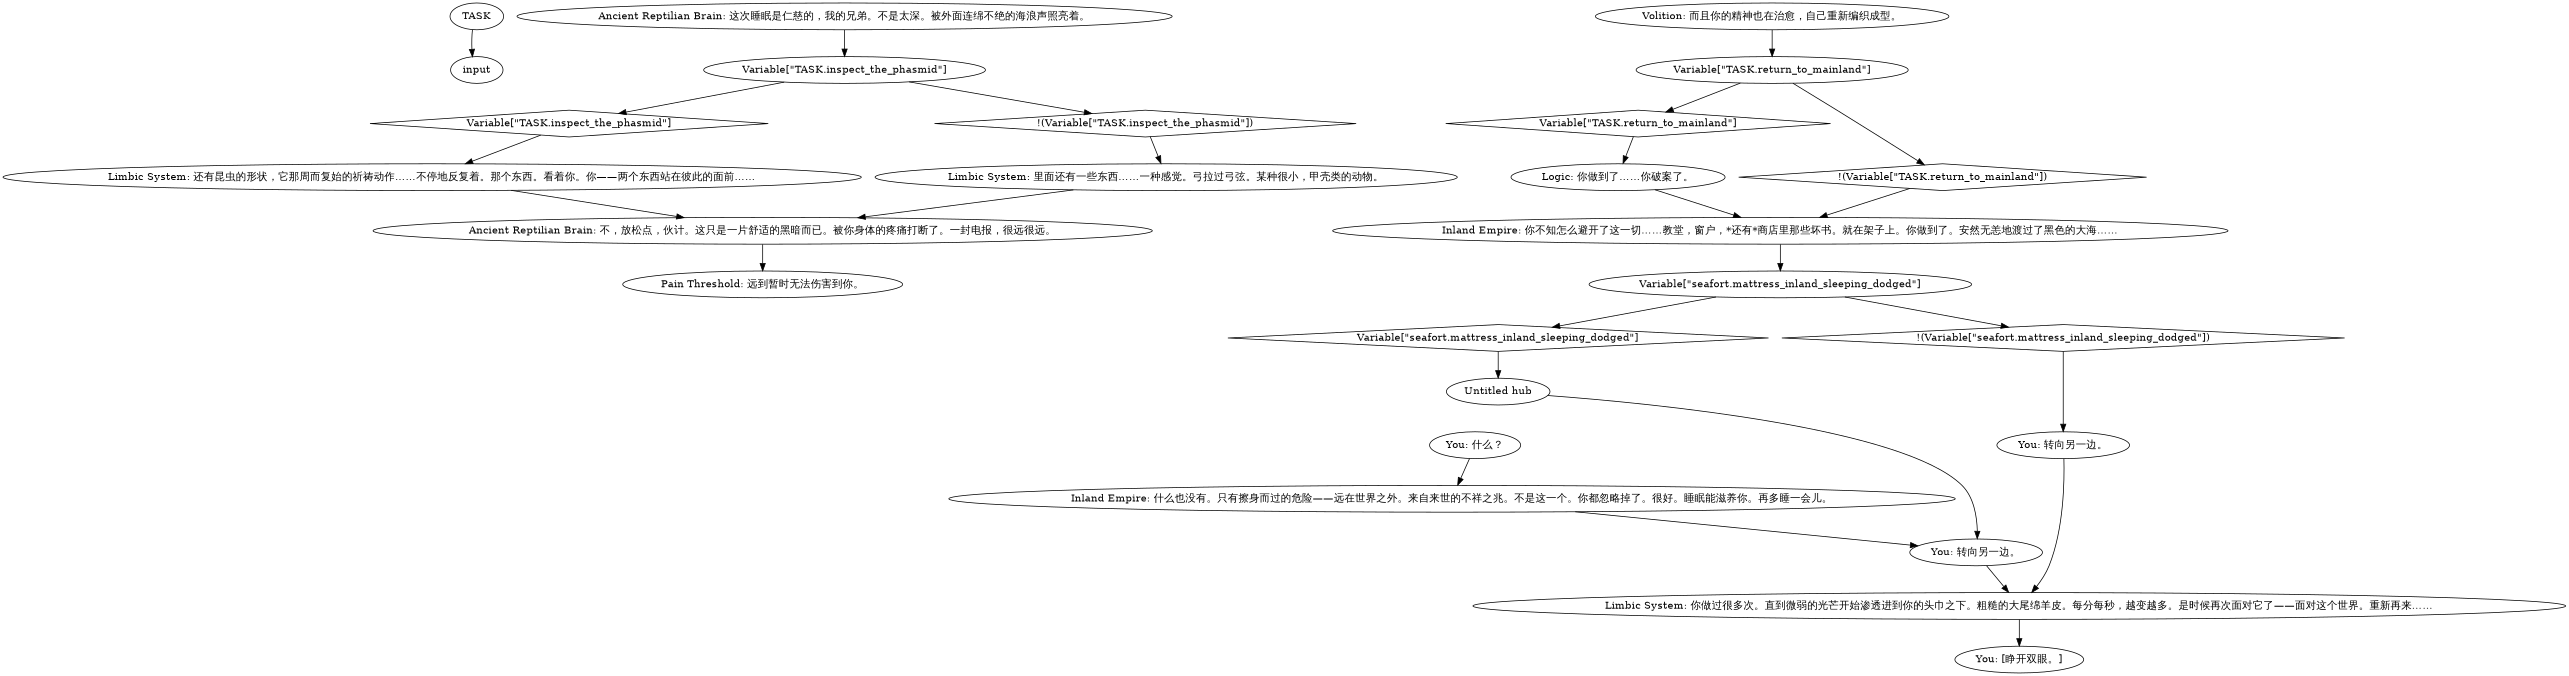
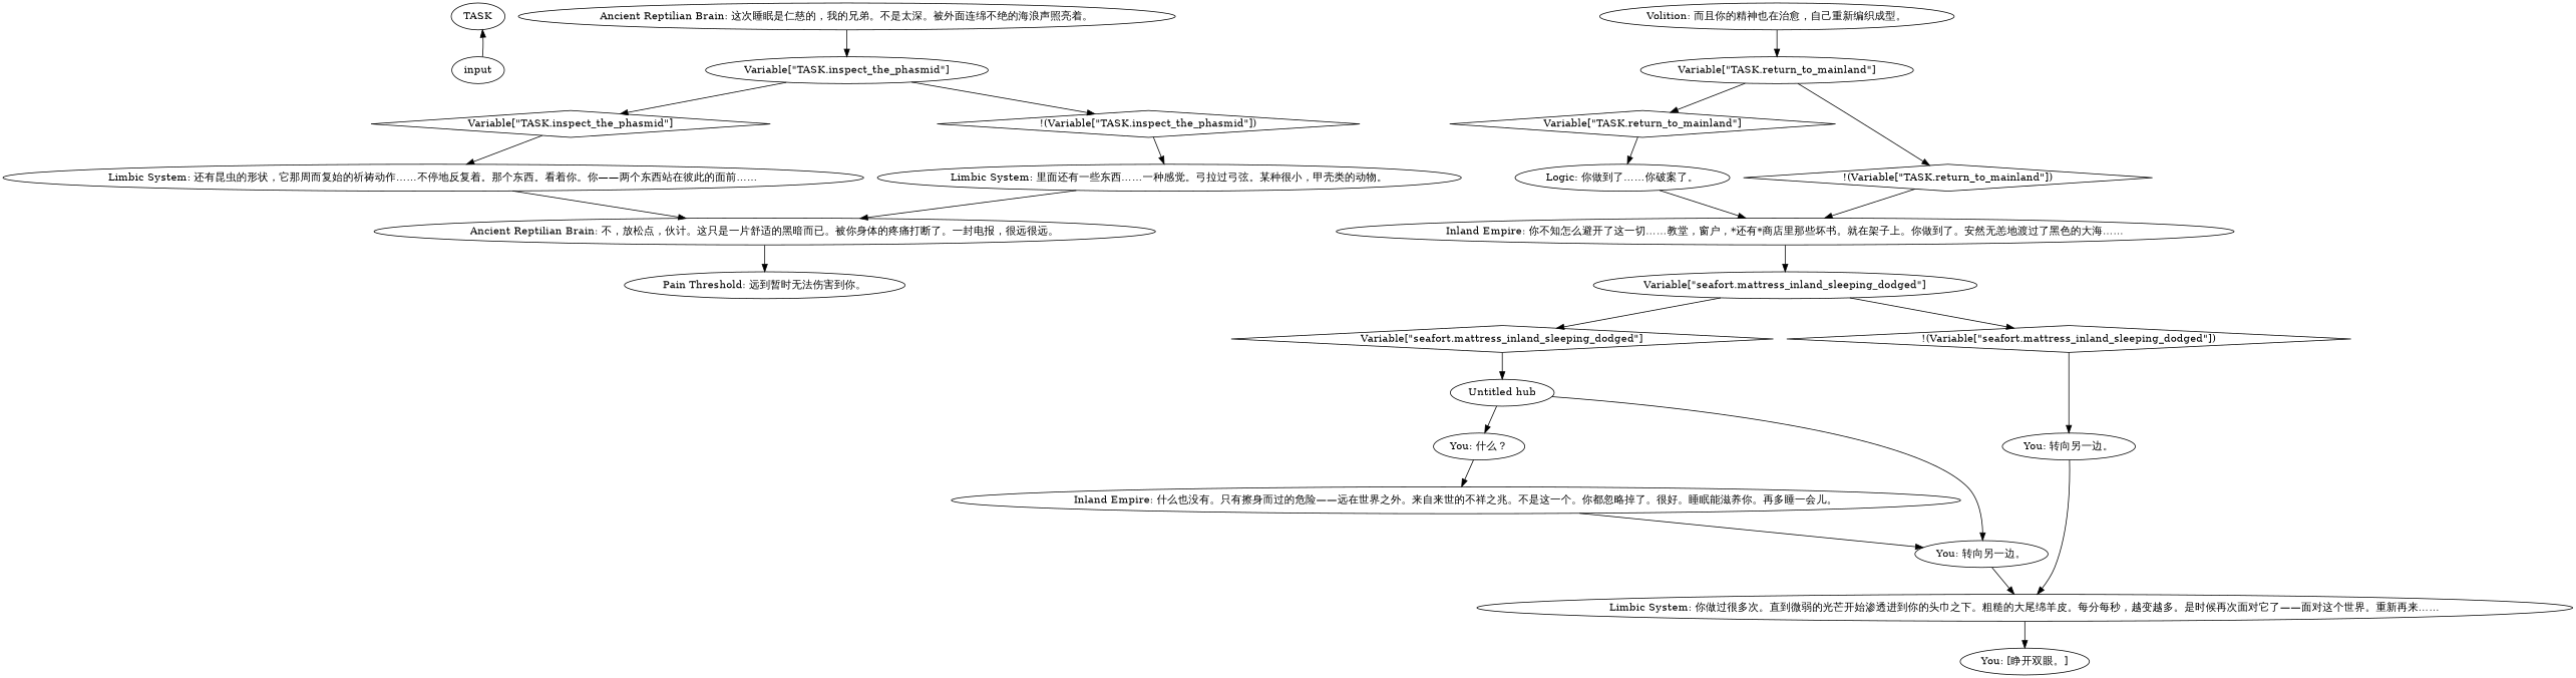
  digraph {
    n1 [label=TASK]
    n2 [label=input]
    n3 [label="Ancient Reptilian Brain: 这次睡眠是仁慈的，我的兄弟。不是太深。被外面连绵不绝的海浪声照亮着。"]
    n4 [label="Variable[\"TASK.inspect_the_phasmid\"]"]
    n5 [label="Variable[\"TASK.inspect_the_phasmid\"]" shape=diamond]
    n6 [label="!(Variable[\"TASK.inspect_the_phasmid\"])" shape=diamond]
    n7 [label="Limbic System: 还有昆虫的形状，它那周而复始的祈祷动作……不停地反复着。那个东西。看着你。你——两个东西站在彼此的面前……"]
    n8 [label="Limbic System: 里面还有一些东西……一种感觉。弓拉过弓弦。某种很小，甲壳类的动物。"]
    n9 [label="Ancient Reptilian Brain: 不，放松点，伙计。这只是一片舒适的黑暗而已。被你身体的疼痛打断了。一封电报，很远很远。"]
    n10 [label="Pain Threshold: 远到暂时无法伤害到你。"]
    n11 [label="You: 什么？"]
    n12 [label="Inland Empire: 什么也没有。只有擦身而过的危险——远在世界之外。来自来世的不祥之兆。不是这一个。你都忽略掉了。很好。睡眠能滋养你。再多睡一会儿。"]
    n13 [label="You: 转向另一边。"]
    n14 [label="You: 转向另一边。"]
    n15 [label="Limbic System: 你做过很多次。直到微弱的光芒开始渗透进到你的头巾之下。粗糙的大尾绵羊皮。每分每秒，越变越多。是时候再次面对它了——面对这个世界。重新再来……"]
    n16 [label="You: [睁开双眼。]"]
    n17 [label="Variable[\"seafort.mattress_inland_sleeping_dodged\"]"]
    n18 [label="Variable[\"seafort.mattress_inland_sleeping_dodged\"]" shape=diamond]
    n19 [label="!(Variable[\"seafort.mattress_inland_sleeping_dodged\"])" shape=diamond]
    n20 [label="Untitled hub"]
    n21 [label="Volition: 而且你的精神也在治愈，自己重新编织成型。"]
    n22 [label="Variable[\"TASK.return_to_mainland\"]"]
    n23 [label="Variable[\"TASK.return_to_mainland\"]" shape=diamond]
    n24 [label="!(Variable[\"TASK.return_to_mainland\"])" shape=diamond]
    n25 [label="Logic: 你做到了……你破案了。"]
    n26 [label="Inland Empire: 你不知怎么避开了这一切……教堂，窗户，*还有*商店里那些坏书。就在架子上。你做到了。安然无恙地渡过了黑色的大海……"]
-   n1 -> n2
+   n2 -> n1
    n3 -> n4
    n4 -> n5
    n4 -> n6
    n5 -> n7
    n6 -> n8
    n7 -> n9
    n8 -> n9
    n9 -> n10
    n11 -> n12
    n12 -> n13
    n13 -> n15
    n14 -> n15
    n15 -> n16
    n17 -> n18
    n17 -> n19
    n18 -> n20
    n19 -> n14
+   n20 -> n11
    n20 -> n13
    n21 -> n22
    n22 -> n23
    n22 -> n24
    n23 -> n25
    n24 -> n26
    n25 -> n26
    n26 -> n17
  }
